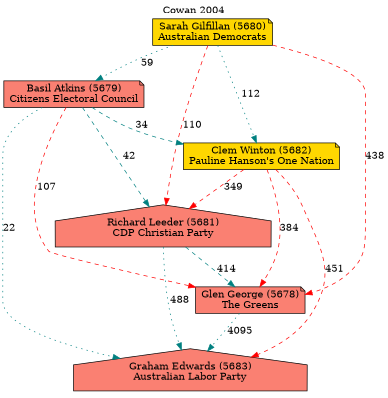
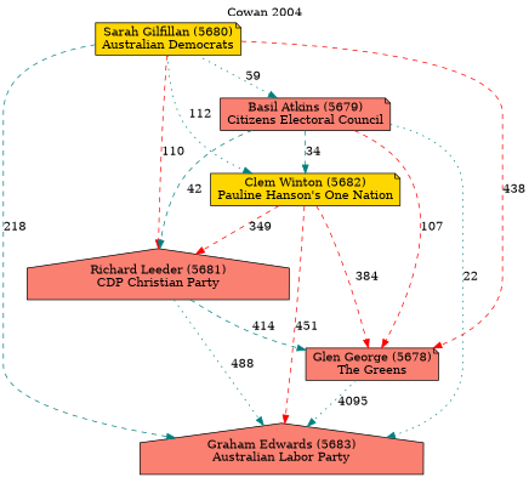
  digraph {
    label="Cowan 2004"
    labelloc=t
    mclimit=10
    node [fillcolor=salmon shape=note style=filled]
    edge [color=teal style=dashed]
    n1 [label="Graham Edwards (5683)\nAustralian Labor Party" shape=house]
    n2 [label="Glen George (5678)\nThe Greens"]
    n3 [label="Richard Leeder (5681)\nCDP Christian Party" shape=house]
    n4 [fillcolor=gold label="Clem Winton (5682)\nPauline Hanson's One Nation"]
    n5 [fillcolor=gold label="Sarah Gilfillan (5680)\nAustralian Democrats"]
    n6 [label="Basil Atkins (5679)\nCitizens Electoral Council"]
    n2 -> n1 [label=4095 style=dotted]
    n3 -> n1 [label=488 style=dotted]
    n3 -> n2 [label=414]
    n4 -> n1 [color=red label=451]
    n4 -> n2 [color=red label=384]
    n4 -> n3 [color=red label=349]
+   n5 -> n1 [label=218]
    n5 -> n2 [color=red label=438]
    n5 -> n3 [color=red label=110]
    n5 -> n4 [label=112 style=dotted]
    n5 -> n6 [label=59 style=dotted]
    n6 -> n1 [label=22 style=dotted]
    n6 -> n2 [color=red label=107]
    n6 -> n3 [label=42]
    n6 -> n4 [label=34]
  }
